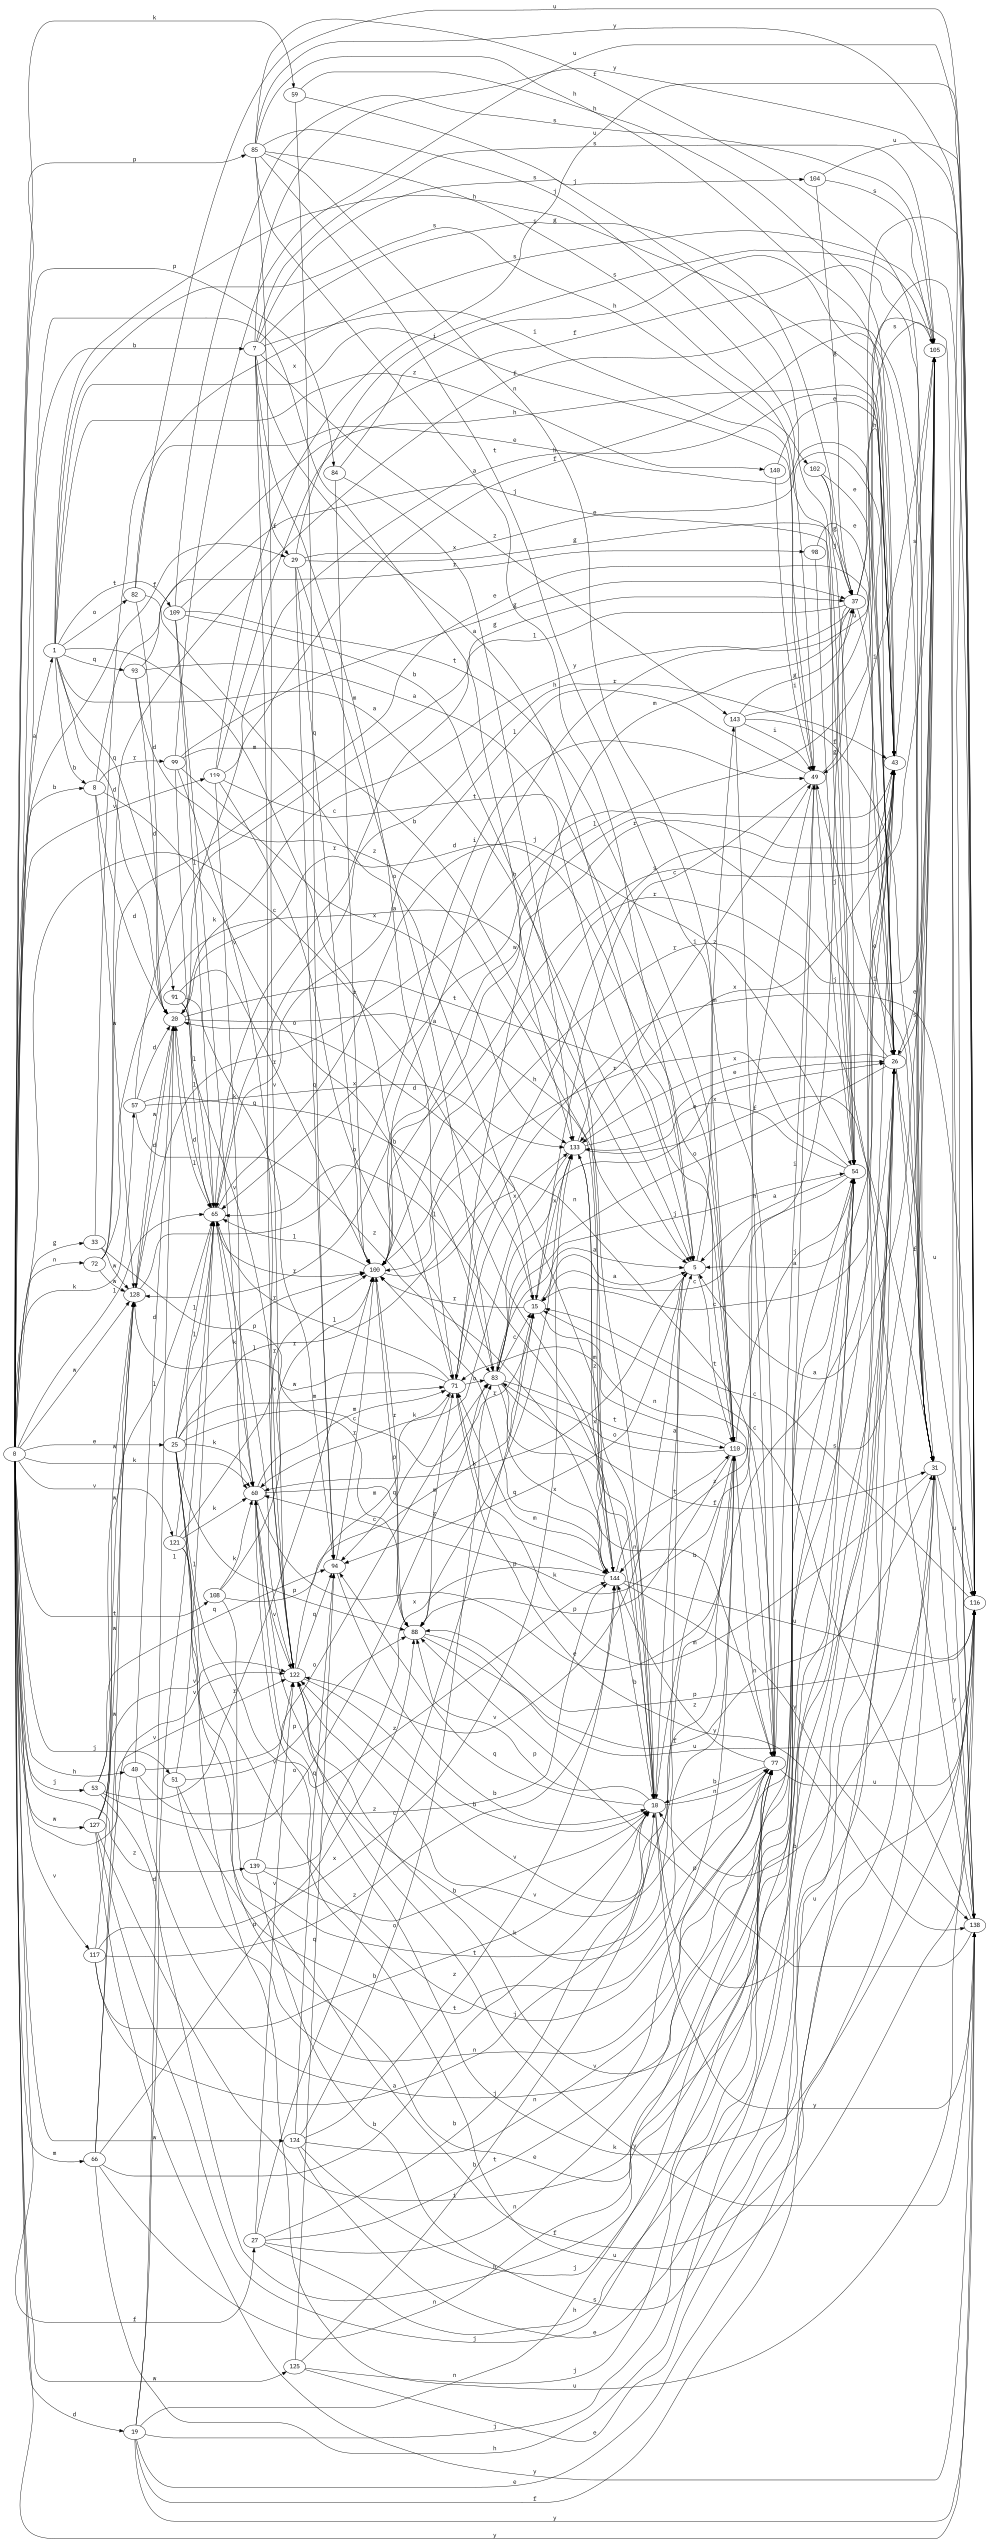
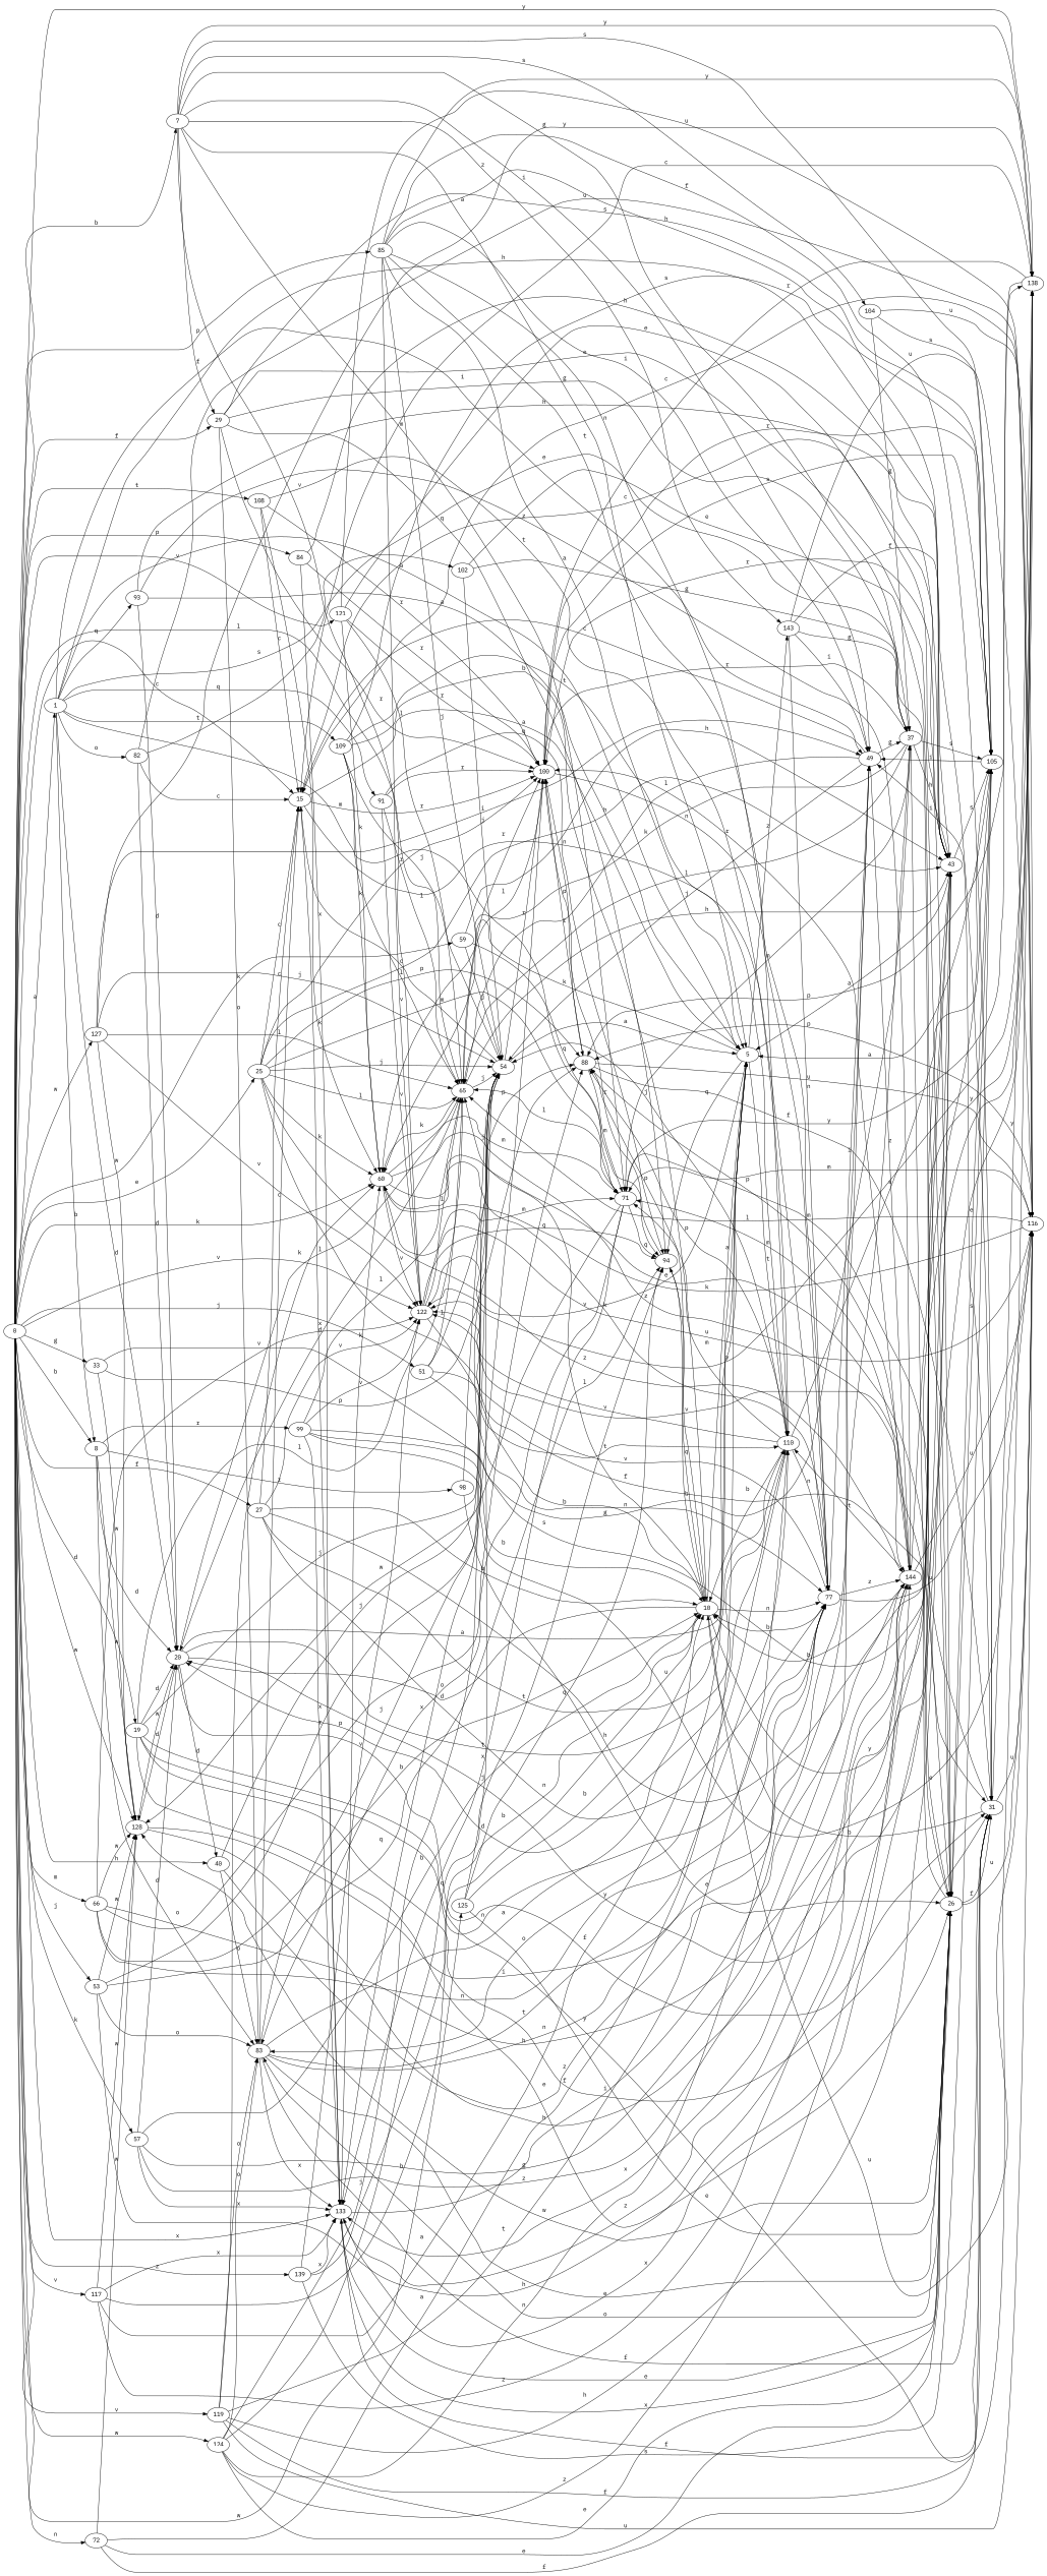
  strict digraph {
    fontname="IBM Plex Mono"
    rankdir=LR
    node [fontname="IBM Plex Mono"]
    edge [fontname="IBM Plex Mono"]
    0
    1
    7
    8
    15
    19
    25
    27
    29
    33
    40
    51
    53
    57
    59
    60
    65
    66
    72
    84
    85
    108
    117
    119
    121
    122
    124
    125
    127
    128
    133
    138
    139
    5
    20
    43
    49
    71
    82
    91
    93
    102
    109
-   140
    143
    37
    104
    105
    83
    98
    99
    77
    100
    26
    31
    54
    88
    144
    110
    10
    94
    116
    0 -> 1 [label=a]
    0 -> 7 [label=b]
    0 -> 8 [label=b]
    0 -> 15 [label=c]
    0 -> 19 [label=d]
    0 -> 25 [label=e]
    0 -> 27 [label=f]
    0 -> 29 [label=f]
    0 -> 33 [label=g]
    0 -> 40 [label=h]
    0 -> 51 [label=j]
    0 -> 53 [label=j]
    0 -> 57 [label=k]
    0 -> 59 [label=k]
    0 -> 60 [label=k]
    0 -> 65 [label=l]
    0 -> 66 [label=m]
    0 -> 72 [label=n]
    0 -> 84 [label=p]
    0 -> 85 [label=p]
    0 -> 108 [label=t]
    0 -> 117 [label=v]
    0 -> 119 [label=v]
    0 -> 121 [label=v]
    0 -> 122 [label=v]
    0 -> 124 [label=w]
    0 -> 125 [label=w]
    0 -> 127 [label=w]
    0 -> 128 [label=w]
    0 -> 133 [label=x]
    0 -> 138 [label=y]
    0 -> 139 [label=z]
    1 -> 8 [label=b]
    1 -> 5 [label=a]
    1 -> 20 [label=d]
    1 -> 43 [label=h]
    1 -> 49 [label=i]
    1 -> 71 [label=m]
    1 -> 82 [label=o]
    1 -> 91 [label=q]
    1 -> 93 [label=q]
    1 -> 102 [label=s]
    1 -> 109 [label=t]
-   1 -> 140 [label=z]
    7 -> 29 [label=f]
    7 -> 122 [label=v]
    7 -> 138 [label=y]
    7 -> 5 [label=a]
    7 -> 49 [label=i]
    7 -> 71 [label=m]
    7 -> 143 [label=z]
    7 -> 37 [label=g]
    7 -> 104 [label=s]
    7 -> 105 [label=s]
    8 -> 128 [label=w]
    8 -> 20 [label=d]
    8 -> 83 [label=o]
    8 -> 98 [label=r]
    8 -> 99 [label=r]
    15 -> 133 [label=x]
    15 -> 5 [label=a]
    15 -> 77 [label=n]
    15 -> 100 [label=r]
    19 -> 65 [label=l]
    19 -> 138 [label=y]
    19 -> 20 [label=d]
    19 -> 77 [label=n]
    19 -> 26 [label=e]
    19 -> 31 [label=f]
    19 -> 54 [label=j]
    25 -> 15 [label=c]
    25 -> 60 [label=k]
    25 -> 65 [label=l]
    25 -> 43 [label=h]
    25 -> 71 [label=m]
    25 -> 100 [label=r]
    25 -> 31 [label=f]
    25 -> 54 [label=j]
    25 -> 88 [label=p]
    25 -> 144 [label=z]
    27 -> 15 [label=c]
    27 -> 122 [label=v]
    27 -> 43 [label=h]
    27 -> 77 [label=n]
    27 -> 110 [label=t]
    27 -> 10 [label=b]
    29 -> 37 [label=g]
    29 -> 105 [label=s]
    29 -> 83 [label=o]
    29 -> 100 [label=r]
    29 -> 26 [label=e]
    29 -> 94 [label=q]
    33 -> 128 [label=w]
    33 -> 105 [label=s]
    33 -> 88 [label=p]
-   40 -> 20 [label=d]
+   20 -> 40 [label=d]
    40 -> 83 [label=o]
    40 -> 54 [label=j]
    40 -> 144 [label=z]
    51 -> 65 [label=l]
    51 -> 77 [label=n]
    51 -> 88 [label=p]
    51 -> 110 [label=t]
    53 -> 128 [label=w]
    53 -> 43 [label=h]
    53 -> 83 [label=o]
    53 -> 100 [label=r]
    53 -> 94 [label=q]
    57 -> 133 [label=x]
    57 -> 20 [label=d]
    57 -> 37 [label=g]
    57 -> 144 [label=z]
    57 -> 10 [label=b]
    59 -> 43 [label=h]
    59 -> 54 [label=j]
    59 -> 94 [label=q]
    60 -> 122 [label=v]
    60 -> 71 [label=m]
    60 -> 26 [label=e]
    60 -> 144 [label=z]
    60 -> 116 [label=u]
    65 -> 60 [label=k]
    65 -> 20 [label=d]
    65 -> 43 [label=h]
    65 -> 100 [label=r]
    65 -> 54 [label=j]
    66 -> 122 [label=v]
    66 -> 128 [label=w]
    66 -> 43 [label=h]
    66 -> 77 [label=n]
    66 -> 88 [label=p]
    66 -> 10 [label=b]
    72 -> 128 [label=w]
    72 -> 5 [label=a]
    72 -> 26 [label=e]
    72 -> 31 [label=f]
    84 -> 133 [label=x]
    84 -> 43 [label=h]
    84 -> 100 [label=r]
    85 -> 122 [label=v]
    85 -> 138 [label=y]
    85 -> 5 [label=a]
    85 -> 43 [label=h]
    85 -> 49 [label=i]
    85 -> 77 [label=n]
    85 -> 31 [label=f]
    85 -> 54 [label=j]
    85 -> 110 [label=t]
    108 -> 15 [label=c]
    108 -> 60 [label=k]
    108 -> 100 [label=r]
    108 -> 110 [label=t]
    117 -> 128 [label=w]
    117 -> 133 [label=x]
    117 -> 5 [label=a]
    117 -> 144 [label=z]
    117 -> 10 [label=b]
    119 -> 60 [label=k]
    119 -> 43 [label=h]
    119 -> 83 [label=o]
    119 -> 31 [label=f]
    119 -> 110 [label=t]
    119 -> 116 [label=u]
    121 -> 60 [label=k]
    121 -> 65 [label=l]
    121 -> 100 [label=r]
    121 -> 26 [label=e]
    121 -> 116 [label=u]
    122 -> 65 [label=l]
    122 -> 138 [label=y]
    122 -> 71 [label=m]
    122 -> 10 [label=b]
    122 -> 94 [label=q]
    124 -> 83 [label=o]
    124 -> 77 [label=n]
    124 -> 26 [label=e]
    124 -> 54 [label=j]
    124 -> 144 [label=z]
    124 -> 94 [label=q]
    125 -> 26 [label=e]
    125 -> 54 [label=j]
    125 -> 10 [label=b]
    125 -> 94 [label=q]
    127 -> 65 [label=l]
    127 -> 122 [label=v]
    127 -> 128 [label=w]
    127 -> 138 [label=y]
    127 -> 49 [label=i]
    127 -> 54 [label=j]
    128 -> 20 [label=d]
    128 -> 43 [label=h]
    128 -> 49 [label=i]
    133 -> 60 [label=k]
    133 -> 49 [label=i]
    133 -> 26 [label=e]
    133 -> 31 [label=f]
    133 -> 144 [label=z]
    138 -> 15 [label=c]
    138 -> 100 [label=r]
    138 -> 88 [label=p]
    139 -> 122 [label=v]
    139 -> 133 [label=x]
    139 -> 105 [label=s]
    139 -> 10 [label=b]
    5 -> 60 [label=k]
    5 -> 122 [label=v]
    5 -> 143 [label=z]
    5 -> 110 [label=t]
    5 -> 94 [label=q]
    20 -> 65 [label=l]
    20 -> 128 [label=w]
    20 -> 138 [label=y]
    20 -> 5 [label=a]
    20 -> 31 [label=f]
    20 -> 110 [label=t]
    43 -> 15 [label=c]
    43 -> 133 [label=x]
    43 -> 5 [label=a]
    43 -> 105 [label=s]
    43 -> 100 [label=r]
    49 -> 15 [label=c]
    49 -> 65 [label=l]
    49 -> 37 [label=g]
    49 -> 54 [label=j]
    49 -> 144 [label=z]
    71 -> 65 [label=l]
    71 -> 128 [label=w]
    71 -> 133 [label=x]
    71 -> 138 [label=y]
    71 -> 83 [label=o]
    71 -> 94 [label=q]
    82 -> 15 [label=c]
    82 -> 20 [label=d]
    82 -> 26 [label=e]
    82 -> 116 [label=u]
    91 -> 65 [label=l]
    91 -> 122 [label=v]
    91 -> 100 [label=r]
    91 -> 94 [label=q]
    93 -> 5 [label=a]
    93 -> 20 [label=d]
    93 -> 43 [label=h]
    93 -> 144 [label=z]
    102 -> 37 [label=g]
    102 -> 26 [label=e]
    102 -> 54 [label=j]
    109 -> 60 [label=k]
    109 -> 65 [label=l]
    109 -> 105 [label=s]
    109 -> 54 [label=j]
    109 -> 110 [label=t]
    109 -> 10 [label=b]
-   140 -> 49 [label=i]
-   140 -> 26 [label=e]
    143 -> 49 [label=i]
    143 -> 37 [label=g]
    143 -> 77 [label=n]
    143 -> 31 [label=f]
    143 -> 116 [label=u]
    37 -> 60 [label=k]
    37 -> 65 [label=l]
    37 -> 43 [label=h]
    37 -> 71 [label=m]
    37 -> 105 [label=s]
    37 -> 100 [label=r]
    37 -> 26 [label=e]
    104 -> 37 [label=g]
    104 -> 105 [label=s]
    104 -> 116 [label=u]
    105 -> 5 [label=a]
    105 -> 49 [label=i]
    105 -> 100 [label=r]
    105 -> 26 [label=e]
    83 -> 15 [label=c]
-   83 -> 144 [label=x]
+   83 -> 133 [label=x]
    83 -> 5 [label=a]
    83 -> 77 [label=n]
    83 -> 26 [label=e]
    83 -> 31 [label=f]
    83 -> 54 [label=j]
    83 -> 110 [label=t]
    98 -> 26 [label=e]
    98 -> 54 [label=j]
    99 -> 65 [label=l]
    99 -> 122 [label=v]
    99 -> 133 [label=x]
    99 -> 37 [label=g]
    99 -> 10 [label=b]
    99 -> 116 [label=u]
    77 -> 60 [label=k]
    77 -> 122 [label=v]
    77 -> 49 [label=i]
    77 -> 144 [label=z]
    77 -> 10 [label=b]
    77 -> 116 [label=u]
    100 -> 65 [label=l]
    100 -> 105 [label=s]
    100 -> 77 [label=n]
    100 -> 88 [label=p]
    26 -> 122 [label=v]
    26 -> 128 [label=w]
    26 -> 133 [label=x]
    26 -> 105 [label=s]
    26 -> 83 [label=o]
    26 -> 31 [label=f]
    26 -> 116 [label=u]
    31 -> 138 [label=y]
    31 -> 49 [label=i]
    31 -> 71 [label=m]
    31 -> 10 [label=b]
    31 -> 116 [label=u]
    54 -> 15 [label=c]
    54 -> 133 [label=x]
    54 -> 5 [label=a]
    54 -> 100 [label=r]
    88 -> 71 [label=m]
    88 -> 100 [label=r]
    88 -> 31 [label=f]
    88 -> 116 [label=u]
    144 -> 133 [label=x]
    144 -> 138 [label=y]
    144 -> 71 [label=m]
    144 -> 100 [label=r]
    144 -> 88 [label=p]
    144 -> 110 [label=t]
    144 -> 10 [label=b]
    144 -> 116 [label=u]
    110 -> 122 [label=v]
    110 -> 20 [label=d]
    110 -> 71 [label=m]
    110 -> 105 [label=s]
    110 -> 83 [label=o]
    110 -> 77 [label=n]
    110 -> 54 [label=j]
    110 -> 88 [label=p]
    110 -> 10 [label=b]
    10 -> 65 [label=l]
    10 -> 138 [label=y]
    10 -> 5 [label=a]
    10 -> 20 [label=d]
    10 -> 77 [label=n]
    10 -> 88 [label=p]
    10 -> 94 [label=q]
    10 -> 116 [label=u]
    94 -> 100 [label=r]
    94 -> 10 [label=b]
    116 -> 15 [label=c]
    116 -> 60 [label=k]
    116 -> 65 [label=l]
    116 -> 71 [label=m]
    116 -> 88 [label=p]
  }
